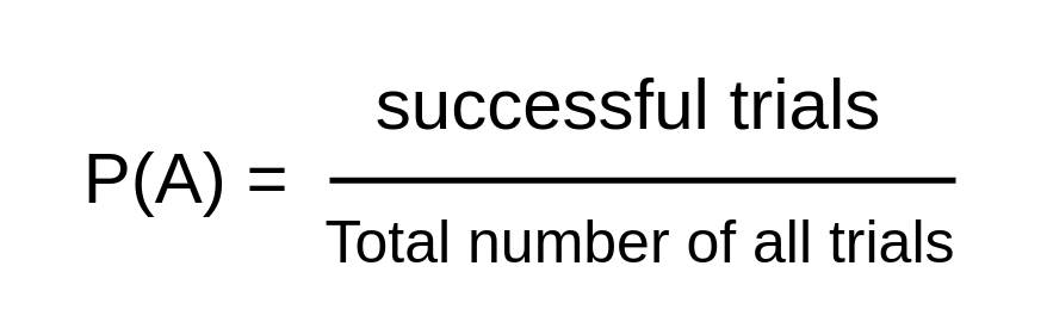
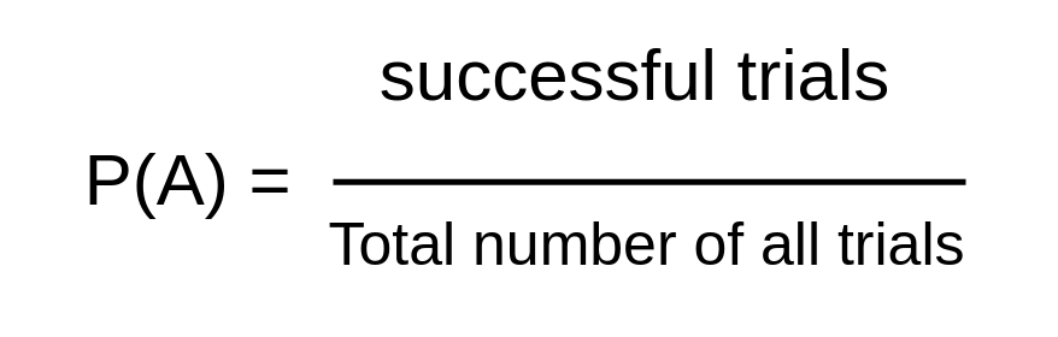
  <mxCell id="0" />
  <mxCell id="1" parent="0" />
  <mxCell id="2" value="" style="line;strokeWidth=2;html=1;" vertex="1" parent="1"><mxGeometry x="110" y="55" width="210" height="10" as="geometry" /></mxCell>
  <mxCell id="3" value="&lt;span style=&quot;font-size: 24px&quot;&gt;P(A) =&amp;nbsp;&lt;/span&gt;" style="text;html=1;resizable=0;autosize=1;align=center;verticalAlign=middle;points=[];fillColor=none;strokeColor=none;rounded=0;" vertex="1" parent="1"><mxGeometry x="20" y="50" width="90" height="20" as="geometry" /></mxCell>
- <mxCell id="4" value="&lt;span style=&quot;font-size: 24px&quot;&gt;successful trials&lt;/span&gt;" style="text;html=1;resizable=0;autosize=1;align=center;verticalAlign=middle;points=[];fillColor=none;strokeColor=none;rounded=0;fontSize=20;" vertex="1" parent="1"><mxGeometry x="120" y="20" width="180" height="30" as="geometry" /></mxCell>
+ <mxCell id="4" value="&lt;span style=&quot;font-size: 24px&quot;&gt;successful trials&lt;/span&gt;" style="text;html=1;resizable=0;autosize=1;align=center;verticalAlign=middle;points=[];fillColor=none;strokeColor=none;rounded=0;fontSize=20;" vertex="1" parent="1"><mxGeometry x="120" y="10" width="180" height="30" as="geometry" /></mxCell>
  <mxCell id="5" value="&lt;span style=&quot;font-size: 20px&quot;&gt;Total number of all trials&lt;/span&gt;" style="text;html=1;resizable=0;autosize=1;align=center;verticalAlign=middle;points=[];fillColor=none;strokeColor=none;rounded=0;" vertex="1" parent="1"><mxGeometry x="99" y="70" width="230" height="20" as="geometry" /></mxCell>
